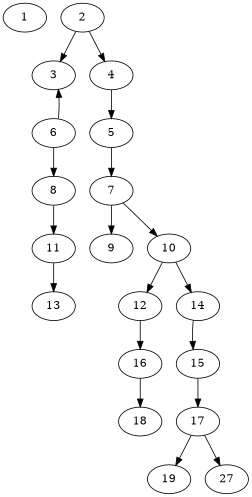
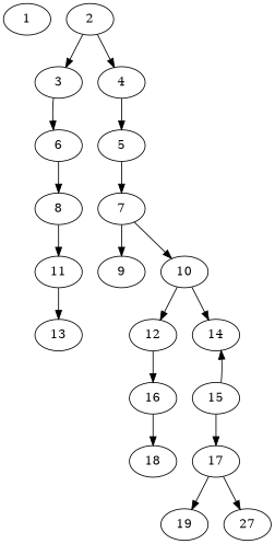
  digraph {
    node [alpha=0.12]
    1 [alpha=0.03 expect_size=37929864490383310848]
    2 [alpha=0.19 expect_size=68855205490939920384]
    3 [expect_size=9878287341846528000]
    4 [alpha=0.11 expect_size=1726403151524227]
    6 [alpha=0.01 expect_size=3743612980156015]
    5 [alpha=0.08 expect_size=4927608453306910]
    8 [alpha=0.13 expect_size=7934024722906349568]
    7 [alpha=0.20 expect_size=11336630464862486528]
    9 [alpha=0.04 expect_size=3596335716149666]
    10 [expect_size=1738016333481805]
    11 [alpha=0.20 expect_size=43766084532879491072]
    12 [alpha=0.17 expect_size=6082738271794757632]
    14 [alpha=0.14 expect_size=46516785905664000000]
    13 [alpha=0.11 expect_size=169770708344147264]
    16 [alpha=0.04 expect_size=59931996935159808000]
    15 [alpha=0.01 expect_size=203997727674475741184]
    18 [alpha=0.07 expect_size=202564691042618048512]
    17 [alpha=0.02 expect_size=5552357925893131]
    19 [alpha=0.15 expect_size=295222649794608256]
    n20 [alpha=0.17 expect_size=4544461340634251264 label=27]
    2 -> 3
    2 -> 4
-   6 -> 3
+   3 -> 6
    4 -> 5
    6 -> 8
    5 -> 7
    8 -> 11
    7 -> 9
    7 -> 10
    10 -> 12
    10 -> 14
    11 -> 13
    12 -> 16
-   14 -> 15
+   15 -> 14
    16 -> 18
    15 -> 17
    17 -> 19
    17 -> n20
  }
